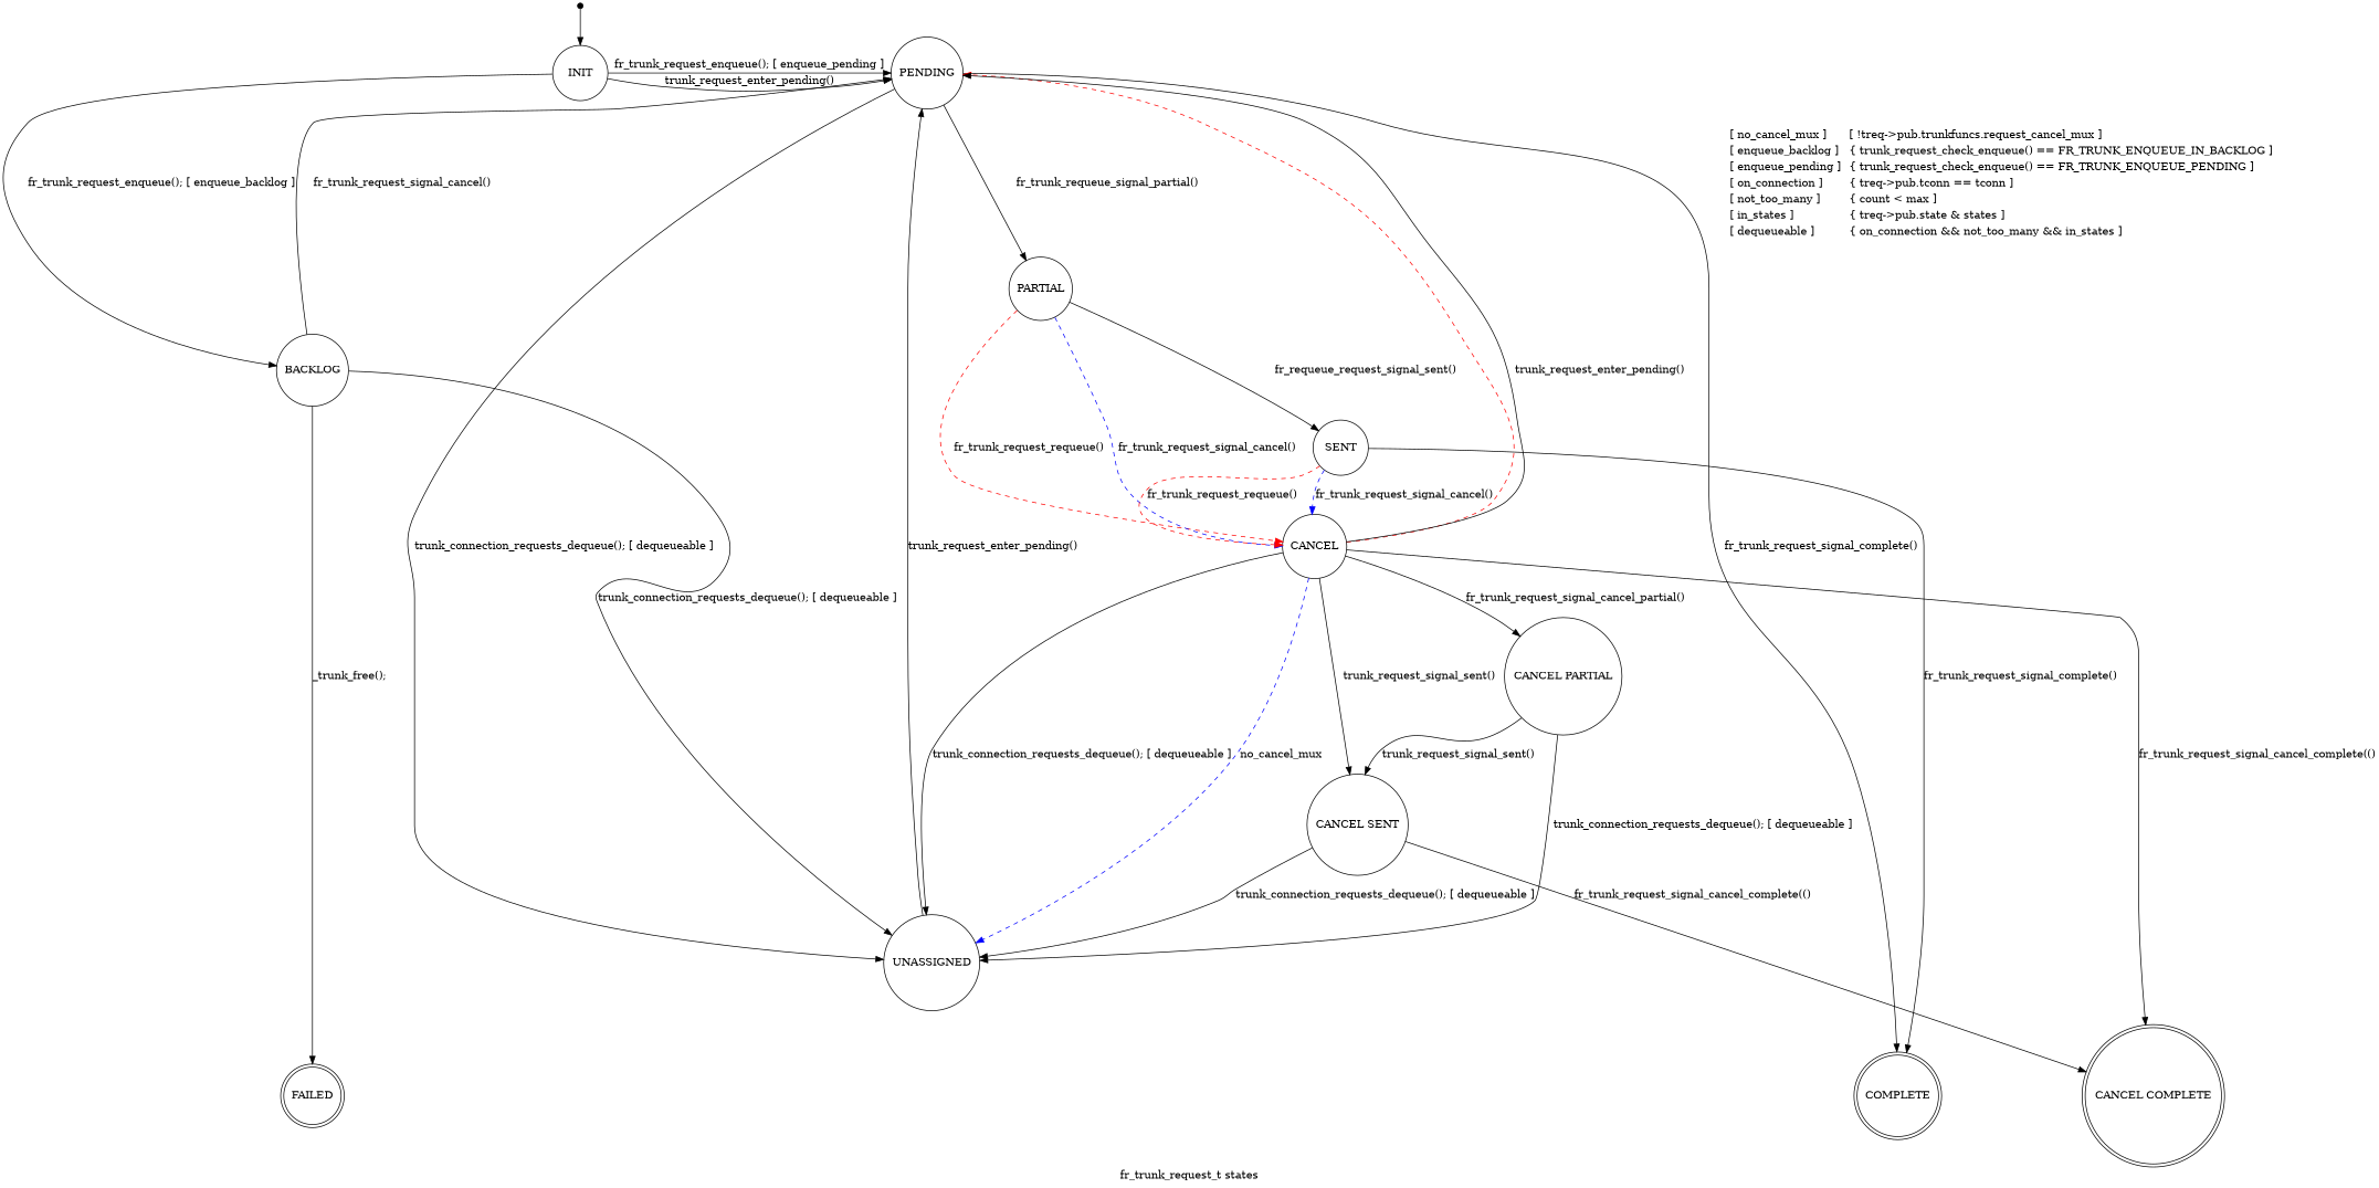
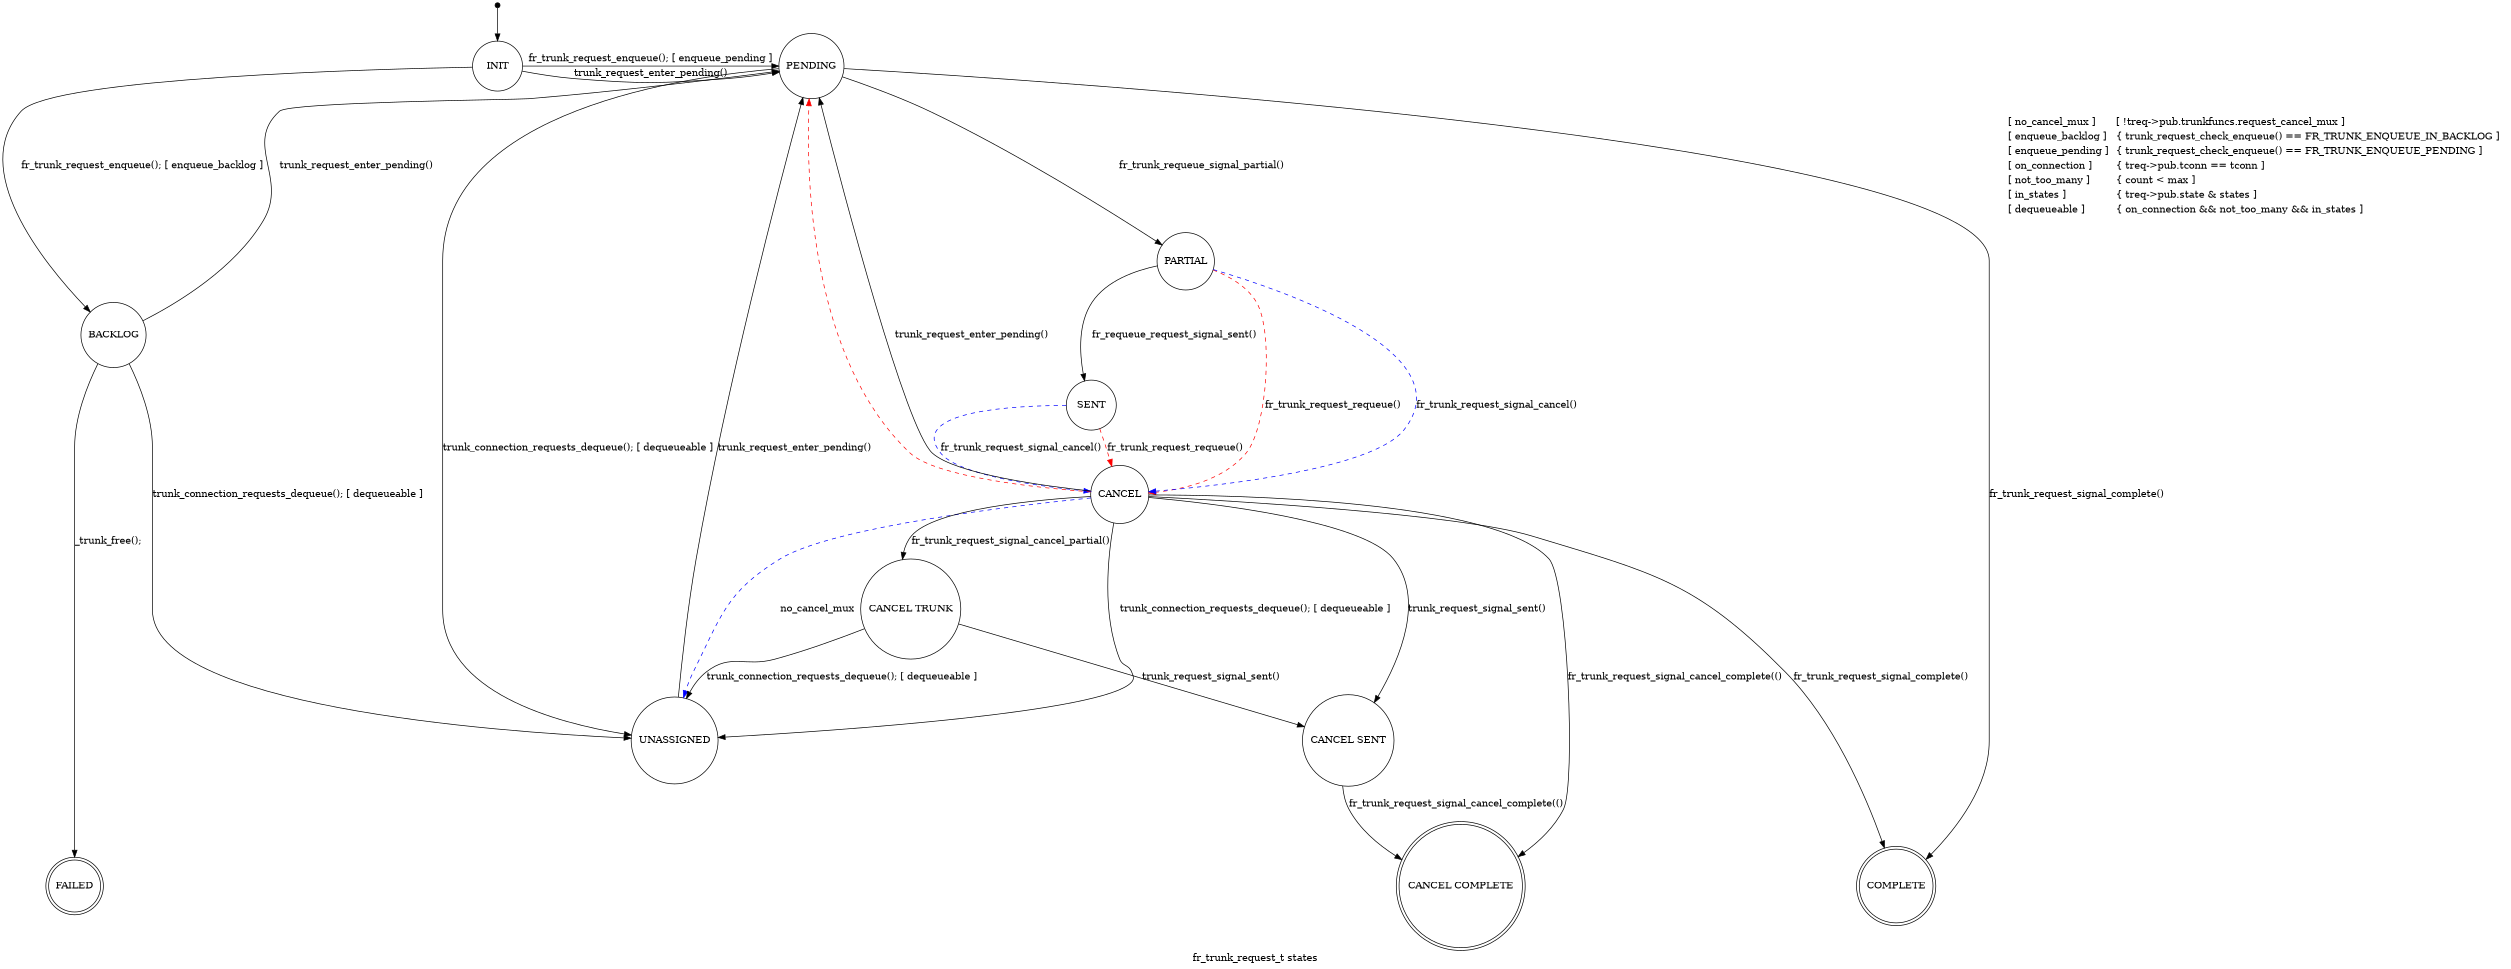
  digraph {
    label="fr_trunk_request_t states"
    node [shape=circle]
    alloc [shape=point width=.1]
    n2 [label="CANCEL COMPLETE" shape=doublecircle width=1]
    n3 [label=INIT width=1]
    n4 [label=PENDING width=1]
    n5 [label=COMPLETE shape=doublecircle width=1]
    n6 [label=FAILED shape=doublecircle width=1]
    n7 [label=BACKLOG width=1]
    n8 [label=UNASSIGNED width=1]
    n9 [label=PARTIAL width=1]
    n10 [label=< 		<table border='0'> 			<tr><td align='left'>[ no_cancel_mux ]</td><td align='left'> [ !treq-&gt;pub.trunkfuncs.request_cancel_mux ]</td></tr> 			<tr><td align='left'>[ enqueue_backlog ]</td><td align='left'> { trunk_request_check_enqueue() == FR_TRUNK_ENQUEUE_IN_BACKLOG ]</td></tr> 			<tr><td align='left'>[ enqueue_pending ]</td><td align='left'> { trunk_request_check_enqueue() == FR_TRUNK_ENQUEUE_PENDING ]</td></tr> 			<tr><td align='left'>[ on_connection ]</td><td align='left'> { treq-&gt;pub.tconn == tconn ]</td></tr> 			<tr><td align='left'>[ not_too_many ]</td><td align='left'> { count &lt; max ]</td></tr> 			<tr><td align='left'>[ in_states ]</td><td align='left'> { treq-&gt;pub.state &amp; states ]</td></tr> 			<tr><td align='left'>[ dequeueable ]</td><td align='left'> { on_connection &amp;&amp; not_too_many &amp;&amp; in_states ]</td></tr> 		</table> 	> shape=plaintext]
    n11 [label=SENT width=1]
    n12 [label=CANCEL width=1]
    n13 [label="CANCEL SENT" width=1]
-   n14 [label="CANCEL PARTIAL" width=1]
+   n14 [label="CANCEL TRUNK" width=1]
    subgraph sub_1 {
      rank=source
      alloc
    }
    subgraph sub_2 {
      rank=sink
      n2
    }
    subgraph sub_3 {
      rank=same
      n3
      n4
    }
    subgraph sub_4 {
      rank=sink
      n5
    }
    subgraph sub_5 {
      rank=sink
      n6
    }
    alloc -> n3
    n3 -> n4 [label="fr_trunk_request_enqueue(); [ enqueue_pending ]"]
    n3 -> n4 [label="trunk_request_enter_pending()"]
    n3 -> n7 [label="fr_trunk_request_enqueue(); [ enqueue_backlog ]"]
    n4 -> n5 [label="fr_trunk_request_signal_complete()"]
    n4 -> n8 [label="trunk_connection_requests_dequeue(); [ dequeueable ]"]
    n4 -> n9 [label="fr_trunk_requeue_signal_partial()"]
-   n7 -> n4 [label="fr_trunk_request_signal_cancel()"]
+   n7 -> n4 [label="trunk_request_enter_pending()"]
    n7 -> n6 [label="_trunk_free();"]
    n7 -> n8 [label="trunk_connection_requests_dequeue(); [ dequeueable ]"]
    n8 -> n4 [label="trunk_request_enter_pending()"]
    n9 -> n11 [label="fr_requeue_request_signal_sent()"]
    n9 -> n12 [color=red label="fr_trunk_request_requeue()" style=dashed]
    n9 -> n12 [color=blue label="fr_trunk_request_signal_cancel()" style=dashed]
-   n11 -> n5 [label="fr_trunk_request_signal_complete()"]
+   n12 -> n5 [label="fr_trunk_request_signal_complete()"]
    n11 -> n12 [color=red label="fr_trunk_request_requeue()" style=dashed]
    n11 -> n12 [color=blue label="fr_trunk_request_signal_cancel()" style=dashed]
    n12 -> n2 [label="fr_trunk_request_signal_cancel_complete(()"]
    n12 -> n4 [color=red style=dashed]
    n12 -> n4 [label="trunk_request_enter_pending()"]
    n12 -> n8 [label="trunk_connection_requests_dequeue(); [ dequeueable ]"]
    n12 -> n8 [color=blue label=no_cancel_mux style=dashed]
    n12 -> n13 [label="trunk_request_signal_sent()"]
    n12 -> n14 [label="fr_trunk_request_signal_cancel_partial()"]
    n13 -> n2 [label="fr_trunk_request_signal_cancel_complete(()"]
-   n13 -> n8 [label="trunk_connection_requests_dequeue(); [ dequeueable ]"]
    n14 -> n8 [label="trunk_connection_requests_dequeue(); [ dequeueable ]"]
    n14 -> n13 [label="trunk_request_signal_sent()"]
  }
